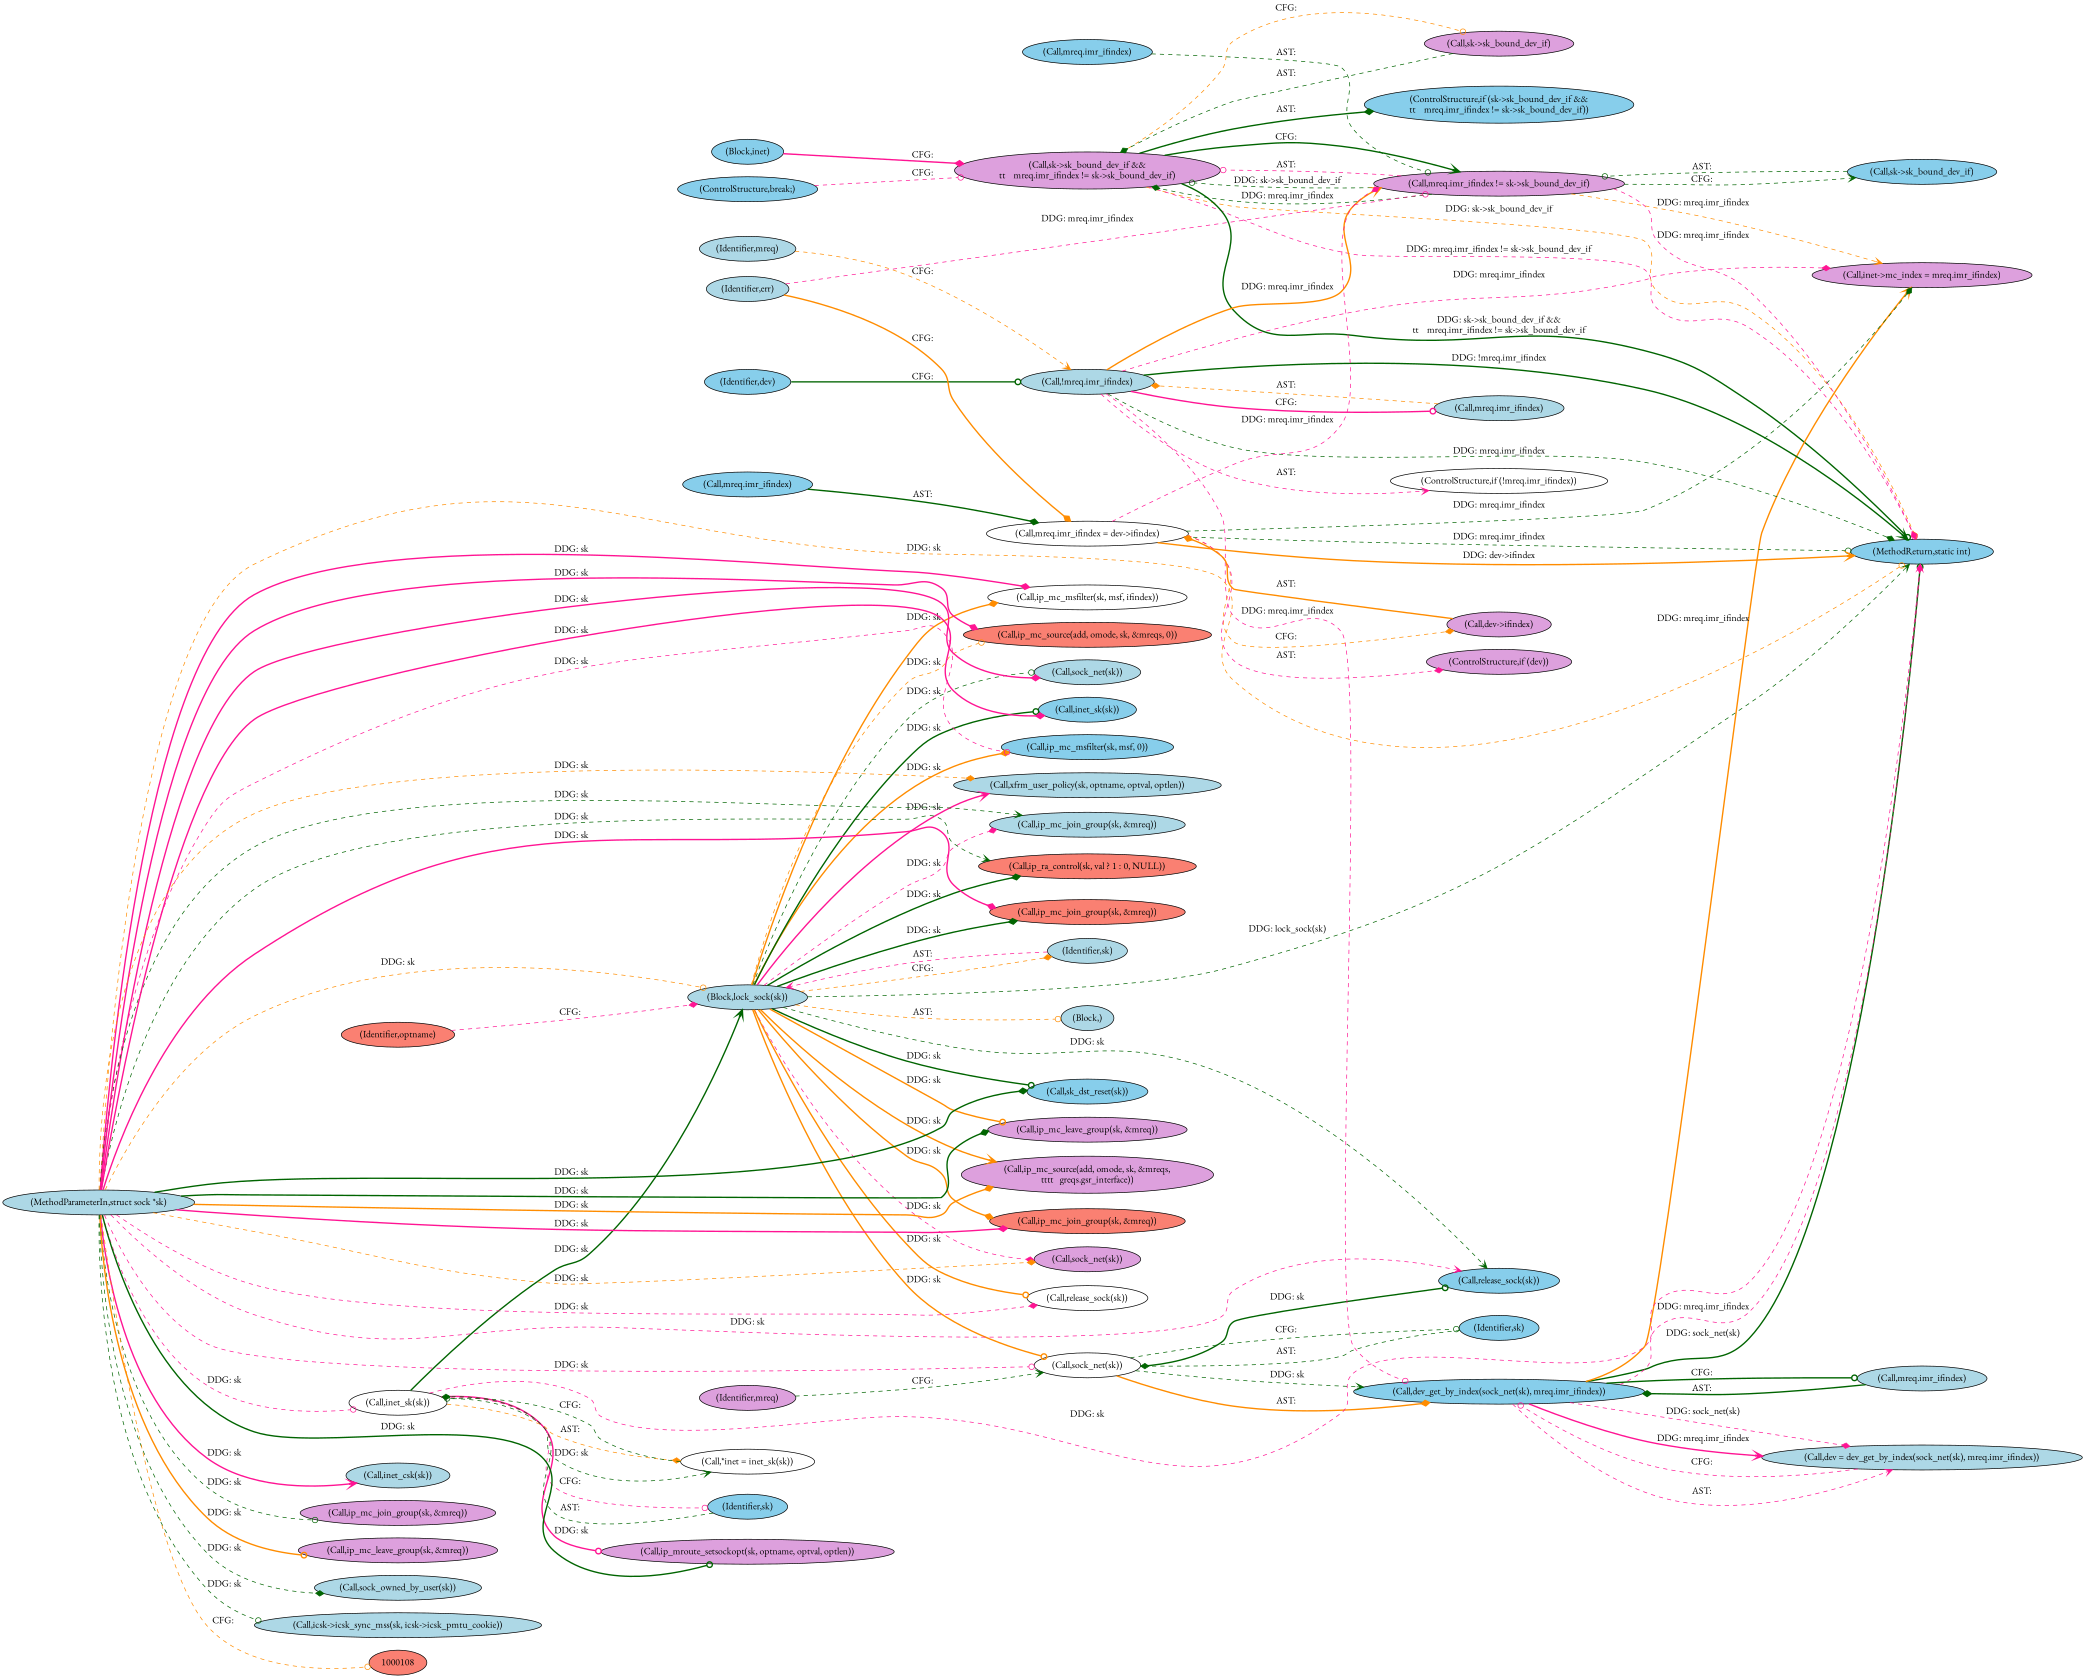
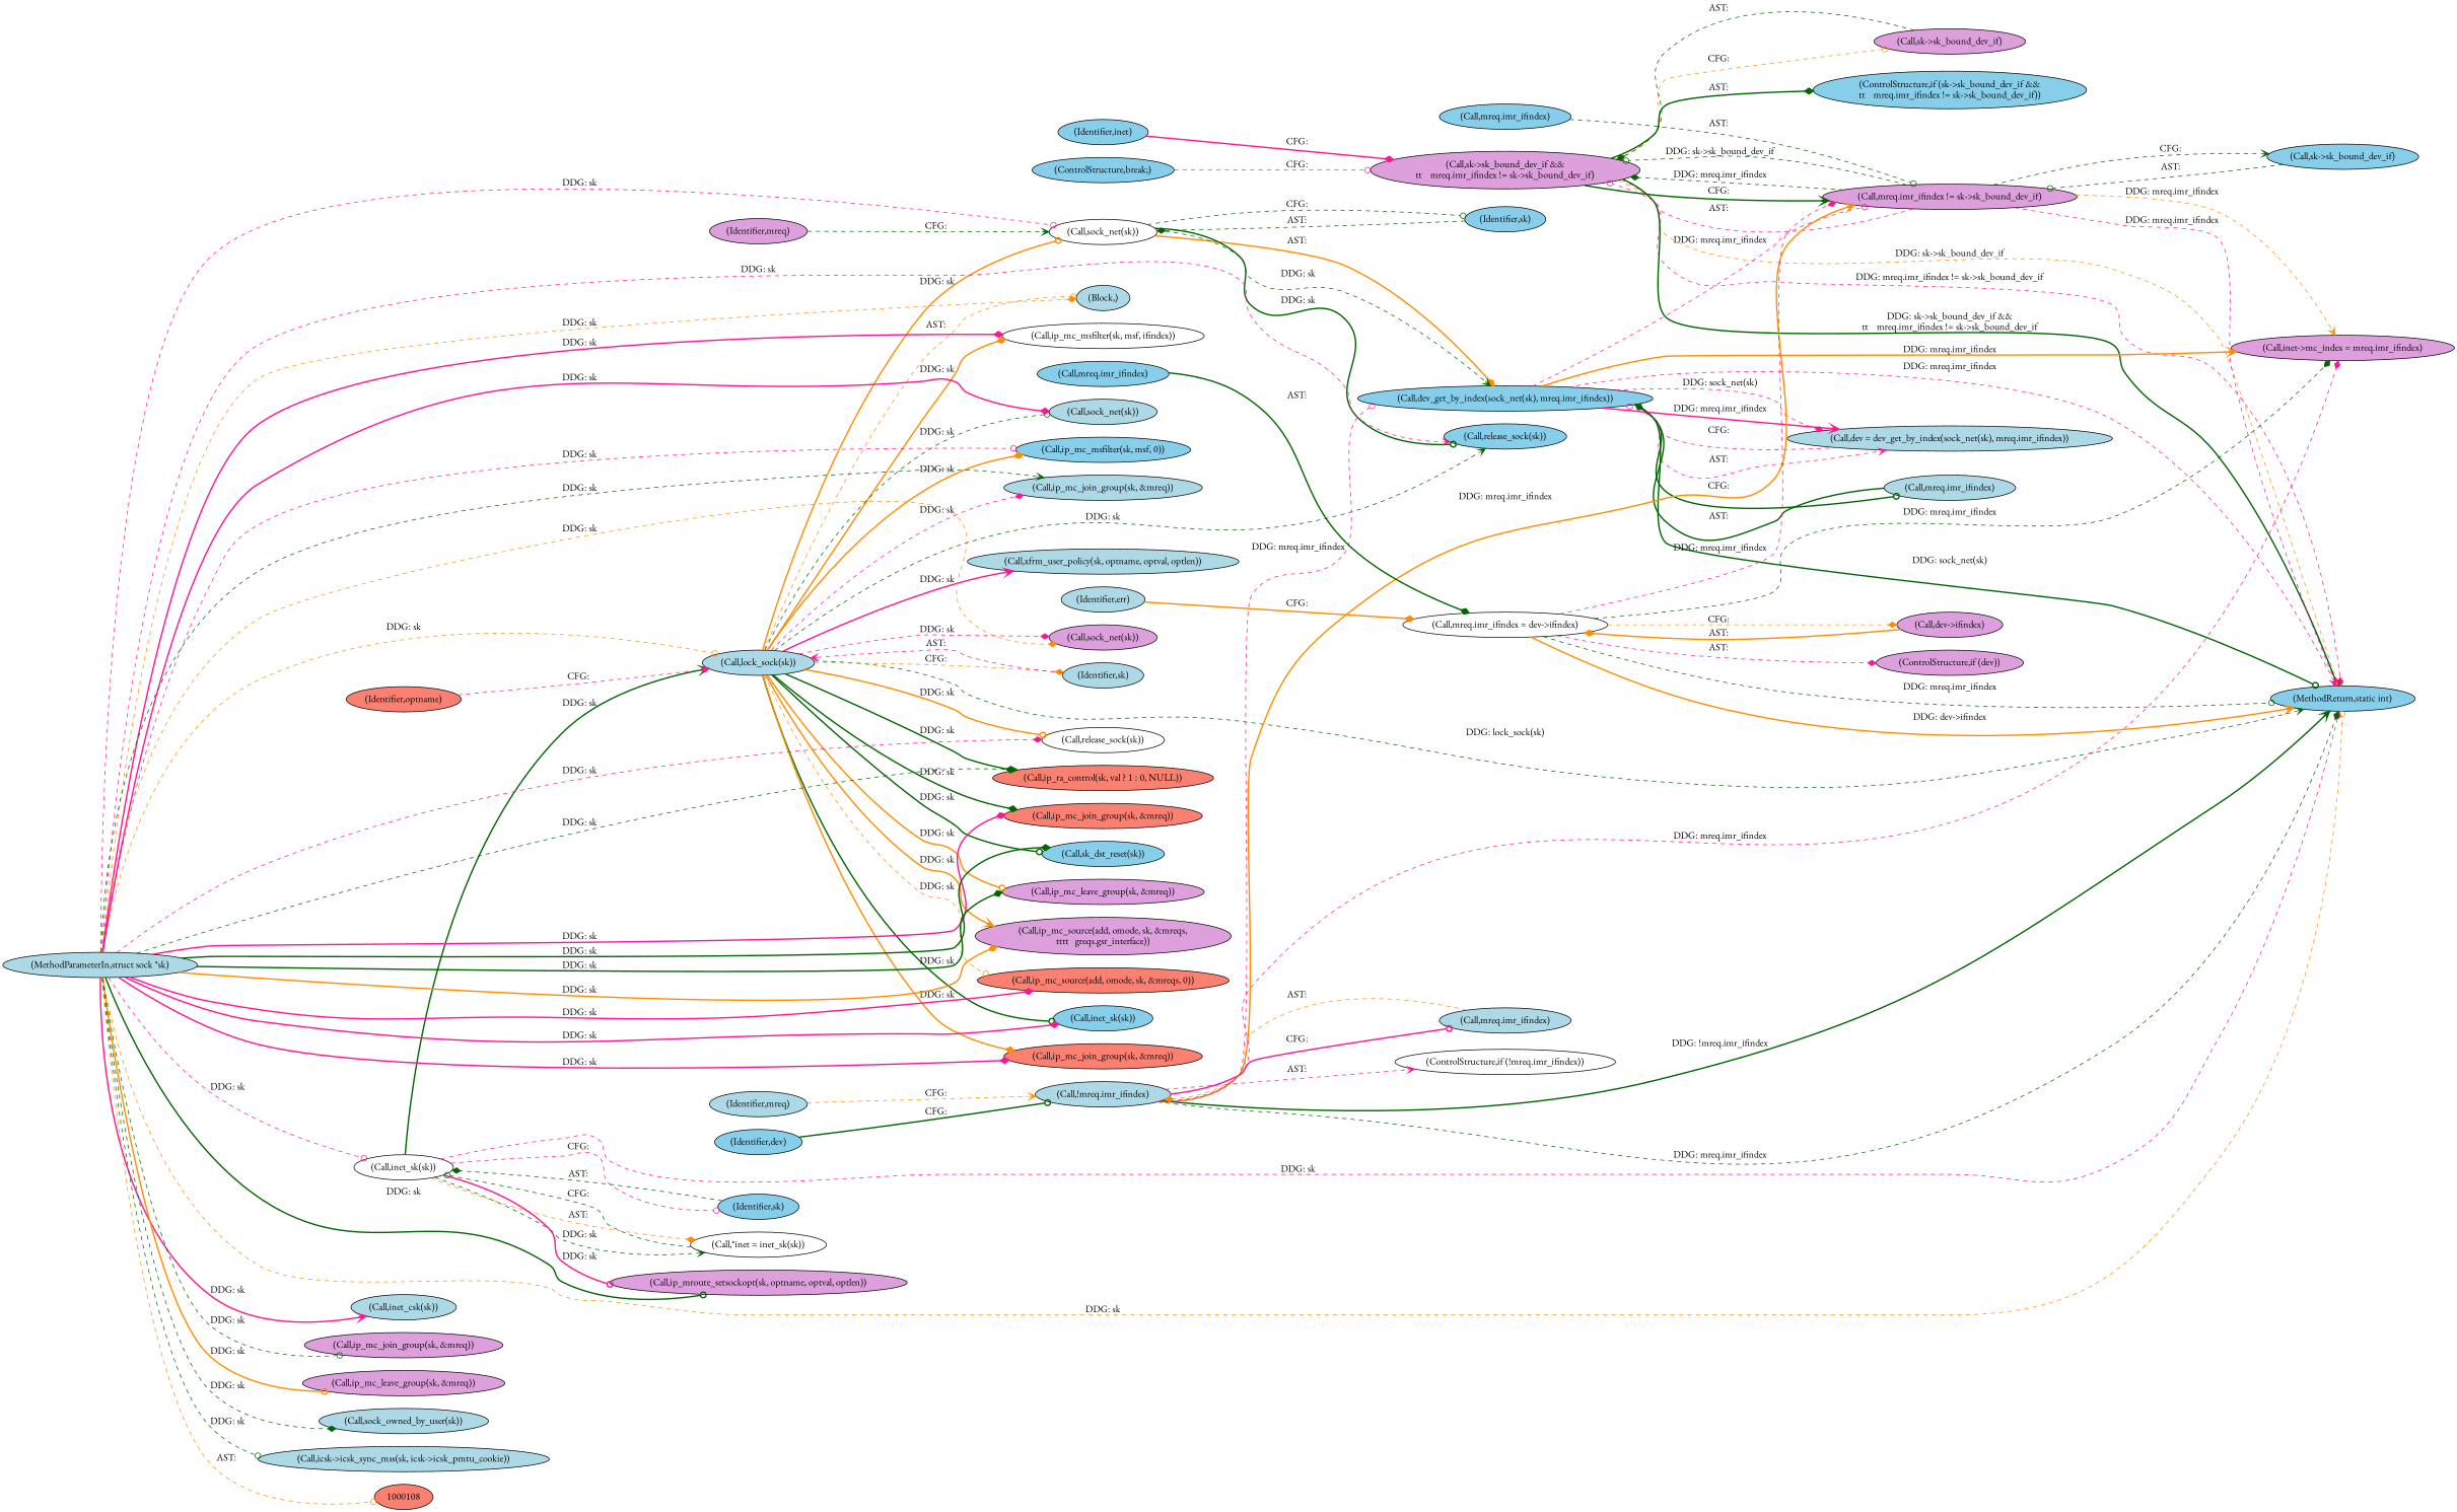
  digraph {
    fontname="EB Garamond"
    rankdir=LR
    node [fillcolor=lightblue fontname="EB Garamond" style=filled]
    edge [arrowhead=diamond color=darkgreen fontname="EB Garamond" style=dashed]
    n1 [fillcolor=plum label="(Call,sk->sk_bound_dev_if &&\n\t\t    mreq.imr_ifindex != sk->sk_bound_dev_if)"]
    n2 [fillcolor=plum label="(Call,mreq.imr_ifindex != sk->sk_bound_dev_if)"]
    n3 [fillcolor=plum label="(Call,sk->sk_bound_dev_if)"]
    n4 [fillcolor=skyblue label="(ControlStructure,if (sk->sk_bound_dev_if &&\n\t\t    mreq.imr_ifindex != sk->sk_bound_dev_if))"]
    n5 [fillcolor=skyblue label="(MethodReturn,static int)"]
    n6 [fillcolor=skyblue label="(Call,sk->sk_bound_dev_if)"]
    n7 [fillcolor=plum label="(Call,inet->mc_index = mreq.imr_ifindex)"]
    n8 [fillcolor=skyblue label="(Call,dev_get_by_index(sock_net(sk), mreq.imr_ifindex))"]
    n9 [label="(Call,mreq.imr_ifindex)"]
    n10 [label="(Call,dev = dev_get_by_index(sock_net(sk), mreq.imr_ifindex))"]
    n11 [fillcolor=white label="(Call,sock_net(sk))"]
    n12 [fillcolor=skyblue label="(Identifier,sk)"]
    n13 [fillcolor=skyblue label="(Call,release_sock(sk))"]
-   n14 [label="(Block,lock_sock(sk))"]
+   n14 [label="(Call,lock_sock(sk))"]
    n15 [label="(Block,)"]
    n16 [fillcolor=white label="(Call,ip_mc_msfilter(sk, msf, ifindex))"]
    n17 [label="(Call,sock_net(sk))"]
    n18 [label="(Identifier,sk)"]
    n19 [fillcolor=skyblue label="(Call,ip_mc_msfilter(sk, msf, 0))"]
    n20 [label="(Call,ip_mc_join_group(sk, &mreq))"]
    n21 [fillcolor=plum label="(Call,sock_net(sk))"]
    n22 [fillcolor=white label="(Call,release_sock(sk))"]
    n23 [fillcolor=salmon label="(Call,ip_ra_control(sk, val ? 1 : 0, NULL))"]
    n24 [fillcolor=salmon label="(Call,ip_mc_join_group(sk, &mreq))"]
    n25 [fillcolor=skyblue label="(Call,sk_dst_reset(sk))"]
    n26 [fillcolor=plum label="(Call,ip_mc_leave_group(sk, &mreq))"]
    n27 [fillcolor=plum label="(Call,ip_mc_source(add, omode, sk, &mreqs,\n\t\t\t\t   greqs.gsr_interface))"]
    n28 [fillcolor=salmon label="(Call,ip_mc_source(add, omode, sk, &mreqs, 0))"]
    n29 [fillcolor=skyblue label="(Call,inet_sk(sk))"]
    n30 [label="(Call,xfrm_user_policy(sk, optname, optval, optlen))"]
    n31 [fillcolor=salmon label="(Call,ip_mc_join_group(sk, &mreq))"]
    n32 [fillcolor=white label="(Call,inet_sk(sk))"]
    n33 [fillcolor=white label="(Call,*inet = inet_sk(sk))"]
    n34 [fillcolor=plum label="(Call,ip_mroute_setsockopt(sk, optname, optval, optlen))"]
    n35 [fillcolor=skyblue label="(Identifier,sk)"]
    n36 [label="(MethodParameterIn,struct sock *sk)"]
    n37 [label="(Call,inet_csk(sk))"]
    n38 [fillcolor=plum label="(Call,ip_mc_join_group(sk, &mreq))"]
    n39 [fillcolor=plum label="(Call,ip_mc_leave_group(sk, &mreq))"]
    n40 [label="(Call,sock_owned_by_user(sk))"]
    n41 [label="(Call,icsk->icsk_sync_mss(sk, icsk->icsk_pmtu_cookie))"]
    1000108 [fillcolor=salmon]
    n43 [label="(Call,!mreq.imr_ifindex)"]
    n44 [label="(Call,mreq.imr_ifindex)"]
    n45 [fillcolor=white label="(ControlStructure,if (!mreq.imr_ifindex))"]
    n46 [fillcolor=white label="(Call,mreq.imr_ifindex = dev->ifindex)"]
    n47 [fillcolor=plum label="(Call,dev->ifindex)"]
    n48 [fillcolor=plum label="(ControlStructure,if (dev))"]
    n49 [fillcolor=skyblue label="(ControlStructure,break;)"]
    n50 [fillcolor=skyblue label="(Call,mreq.imr_ifindex)"]
    n51 [fillcolor=salmon label="(Identifier,optname)"]
-   n52 [fillcolor=skyblue label="(Block,inet)"]
+   n52 [fillcolor=skyblue label="(Identifier,inet)"]
    n53 [label="(Identifier,mreq)"]
    n54 [fillcolor=plum label="(Identifier,mreq)"]
    n55 [fillcolor=skyblue label="(Identifier,dev)"]
    n56 [label="(Identifier,err)"]
    n57 [fillcolor=skyblue label="(Call,mreq.imr_ifindex)"]
    n1 -> n2 [arrowhead=vee label="CFG: " style=bold]
    n1 -> n3 [arrowhead=odot color=darkorange label="CFG: "]
    n1 -> n4 [label="AST: " style=bold]
    n1 -> n5 [color=darkorange label="DDG: sk->sk_bound_dev_if"]
    n1 -> n5 [color=deeppink label="DDG: mreq.imr_ifindex != sk->sk_bound_dev_if"]
    n1 -> n5 [arrowhead=odot label="DDG: sk->sk_bound_dev_if &&\n\t\t    mreq.imr_ifindex != sk->sk_bound_dev_if" style=bold]
    n2 -> n1 [arrowhead=odot color=deeppink label="AST: "]
    n2 -> n1 [arrowhead=odot label="DDG: sk->sk_bound_dev_if"]
    n2 -> n1 [label="DDG: mreq.imr_ifindex"]
    n2 -> n5 [arrowhead=odot color=deeppink label="DDG: mreq.imr_ifindex"]
    n2 -> n6 [arrowhead=vee label="CFG: "]
    n2 -> n7 [arrowhead=vee color=darkorange label="DDG: mreq.imr_ifindex"]
    n3 -> n1 [label="AST: "]
    n6 -> n2 [arrowhead=odot label="AST: "]
-   n56 -> n2 [arrowhead=odot color=deeppink label="DDG: mreq.imr_ifindex"]
+   n8 -> n2 [arrowhead=odot color=deeppink label="DDG: mreq.imr_ifindex"]
    n8 -> n5 [arrowhead=odot label="DDG: sock_net(sk)" style=bold]
    n8 -> n5 [arrowhead=vee color=deeppink label="DDG: mreq.imr_ifindex"]
    n8 -> n7 [arrowhead=vee color=darkorange label="DDG: mreq.imr_ifindex" style=bold]
    n8 -> n9 [arrowhead=odot label="CFG: " style=bold]
    n8 -> n10 [arrowhead=vee color=deeppink label="AST: "]
    n8 -> n10 [color=deeppink label="DDG: sock_net(sk)"]
    n8 -> n10 [arrowhead=vee color=deeppink label="DDG: mreq.imr_ifindex" style=bold]
    n9 -> n8 [label="AST: " style=bold]
    n10 -> n8 [arrowhead=odot color=deeppink label="CFG: "]
    n11 -> n8 [color=darkorange label="AST: " style=bold]
    n11 -> n8 [arrowhead=vee label="DDG: sk"]
    n11 -> n12 [arrowhead=odot label="CFG: "]
    n11 -> n13 [arrowhead=odot label="DDG: sk" style=bold]
    n12 -> n11 [label="AST: "]
    n14 -> n5 [arrowhead=vee label="DDG: lock_sock(sk)"]
    n14 -> n11 [arrowhead=odot color=darkorange label="DDG: sk" style=bold]
    n14 -> n13 [arrowhead=vee label="DDG: sk"]
    n14 -> n15 [arrowhead=odot color=darkorange label="AST: "]
    n14 -> n16 [color=darkorange label="DDG: sk" style=bold]
    n14 -> n17 [arrowhead=odot label="DDG: sk"]
    n14 -> n18 [color=darkorange label="CFG: "]
    n14 -> n19 [color=darkorange label="DDG: sk" style=bold]
    n14 -> n20 [color=deeppink label="DDG: sk"]
    n14 -> n21 [color=deeppink label="DDG: sk"]
    n14 -> n22 [arrowhead=odot color=darkorange label="DDG: sk" style=bold]
    n14 -> n23 [label="DDG: sk" style=bold]
    n14 -> n24 [label="DDG: sk" style=bold]
    n14 -> n25 [arrowhead=odot label="DDG: sk" style=bold]
    n14 -> n26 [arrowhead=odot color=darkorange label="DDG: sk" style=bold]
    n14 -> n27 [arrowhead=vee color=darkorange label="DDG: sk" style=bold]
    n14 -> n28 [arrowhead=odot color=darkorange label="DDG: sk"]
    n14 -> n29 [arrowhead=odot label="DDG: sk" style=bold]
    n14 -> n30 [arrowhead=vee color=deeppink label="DDG: sk" style=bold]
    n14 -> n31 [color=darkorange label="DDG: sk" style=bold]
    n18 -> n14 [arrowhead=vee color=deeppink label="AST: "]
    n32 -> n5 [color=deeppink label="DDG: sk"]
    n32 -> n14 [arrowhead=vee label="DDG: sk" style=bold]
    n32 -> n33 [color=darkorange label="AST: "]
    n32 -> n33 [arrowhead=vee label="DDG: sk"]
    n32 -> n34 [arrowhead=odot color=deeppink label="DDG: sk" style=bold]
    n32 -> n35 [arrowhead=odot color=deeppink label="CFG: "]
    n33 -> n32 [arrowhead=odot label="CFG: "]
    n35 -> n32 [label="AST: "]
    n36 -> n5 [arrowhead=odot color=darkorange label="DDG: sk"]
    n36 -> n11 [arrowhead=odot color=deeppink label="DDG: sk"]
    n36 -> n13 [arrowhead=vee color=deeppink label="DDG: sk"]
    n36 -> n14 [arrowhead=odot color=darkorange label="DDG: sk"]
    n36 -> n16 [color=deeppink label="DDG: sk" style=bold]
    n36 -> n17 [color=deeppink label="DDG: sk" style=bold]
    n36 -> n19 [arrowhead=odot color=deeppink label="DDG: sk"]
    n36 -> n20 [arrowhead=vee label="DDG: sk"]
    n36 -> n21 [color=darkorange label="DDG: sk"]
    n36 -> n22 [color=deeppink label="DDG: sk"]
    n36 -> n23 [arrowhead=vee label="DDG: sk"]
    n36 -> n24 [color=deeppink label="DDG: sk" style=bold]
    n36 -> n25 [label="DDG: sk" style=bold]
    n36 -> n26 [label="DDG: sk" style=bold]
    n36 -> n27 [color=darkorange label="DDG: sk" style=bold]
    n36 -> n28 [color=deeppink label="DDG: sk" style=bold]
    n36 -> n29 [color=deeppink label="DDG: sk" style=bold]
-   n36 -> n30 [color=darkorange label="DDG: sk"]
+   n36 -> n15 [color=darkorange label="DDG: sk"]
    n36 -> n31 [color=deeppink label="DDG: sk" style=bold]
    n36 -> n32 [arrowhead=odot color=deeppink label="DDG: sk"]
    n36 -> n34 [arrowhead=odot label="DDG: sk" style=bold]
    n36 -> n37 [arrowhead=vee color=deeppink label="DDG: sk" style=bold]
    n36 -> n38 [arrowhead=odot label="DDG: sk"]
    n36 -> n39 [arrowhead=odot color=darkorange label="DDG: sk" style=bold]
    n36 -> n40 [label="DDG: sk"]
    n36 -> n41 [arrowhead=odot label="DDG: sk"]
-   n36 -> 1000108 [arrowhead=odot color=darkorange label="CFG: "]
+   n36 -> 1000108 [arrowhead=odot color=darkorange label="AST: "]
    n43 -> n2 [arrowhead=vee color=darkorange label="DDG: mreq.imr_ifindex" style=bold]
    n43 -> n5 [arrowhead=vee label="DDG: !mreq.imr_ifindex" style=bold]
    n43 -> n5 [label="DDG: mreq.imr_ifindex"]
    n43 -> n7 [color=deeppink label="DDG: mreq.imr_ifindex"]
    n43 -> n8 [arrowhead=odot color=deeppink label="DDG: mreq.imr_ifindex"]
    n43 -> n44 [arrowhead=odot color=deeppink label="CFG: " style=bold]
    n43 -> n45 [arrowhead=vee color=deeppink label="AST: "]
    n44 -> n43 [color=darkorange label="AST: "]
    n46 -> n2 [color=deeppink label="DDG: mreq.imr_ifindex"]
    n46 -> n5 [arrowhead=odot label="DDG: mreq.imr_ifindex"]
    n46 -> n5 [arrowhead=vee color=darkorange label="DDG: dev->ifindex" style=bold]
    n46 -> n7 [label="DDG: mreq.imr_ifindex"]
    n46 -> n47 [color=darkorange label="CFG: "]
    n46 -> n48 [color=deeppink label="AST: "]
    n47 -> n46 [color=darkorange label="AST: " style=bold]
    n49 -> n1 [arrowhead=odot color=deeppink label="CFG: "]
    n50 -> n2 [arrowhead=odot label="AST: "]
    n51 -> n14 [color=deeppink label="CFG: "]
    n52 -> n1 [color=deeppink label="CFG: " style=bold]
    n53 -> n43 [arrowhead=vee color=darkorange label="CFG: "]
    n54 -> n11 [arrowhead=vee label="CFG: "]
    n55 -> n43 [arrowhead=odot label="CFG: " style=bold]
    n56 -> n46 [color=darkorange label="CFG: " style=bold]
    n57 -> n46 [label="AST: " style=bold]
  }
